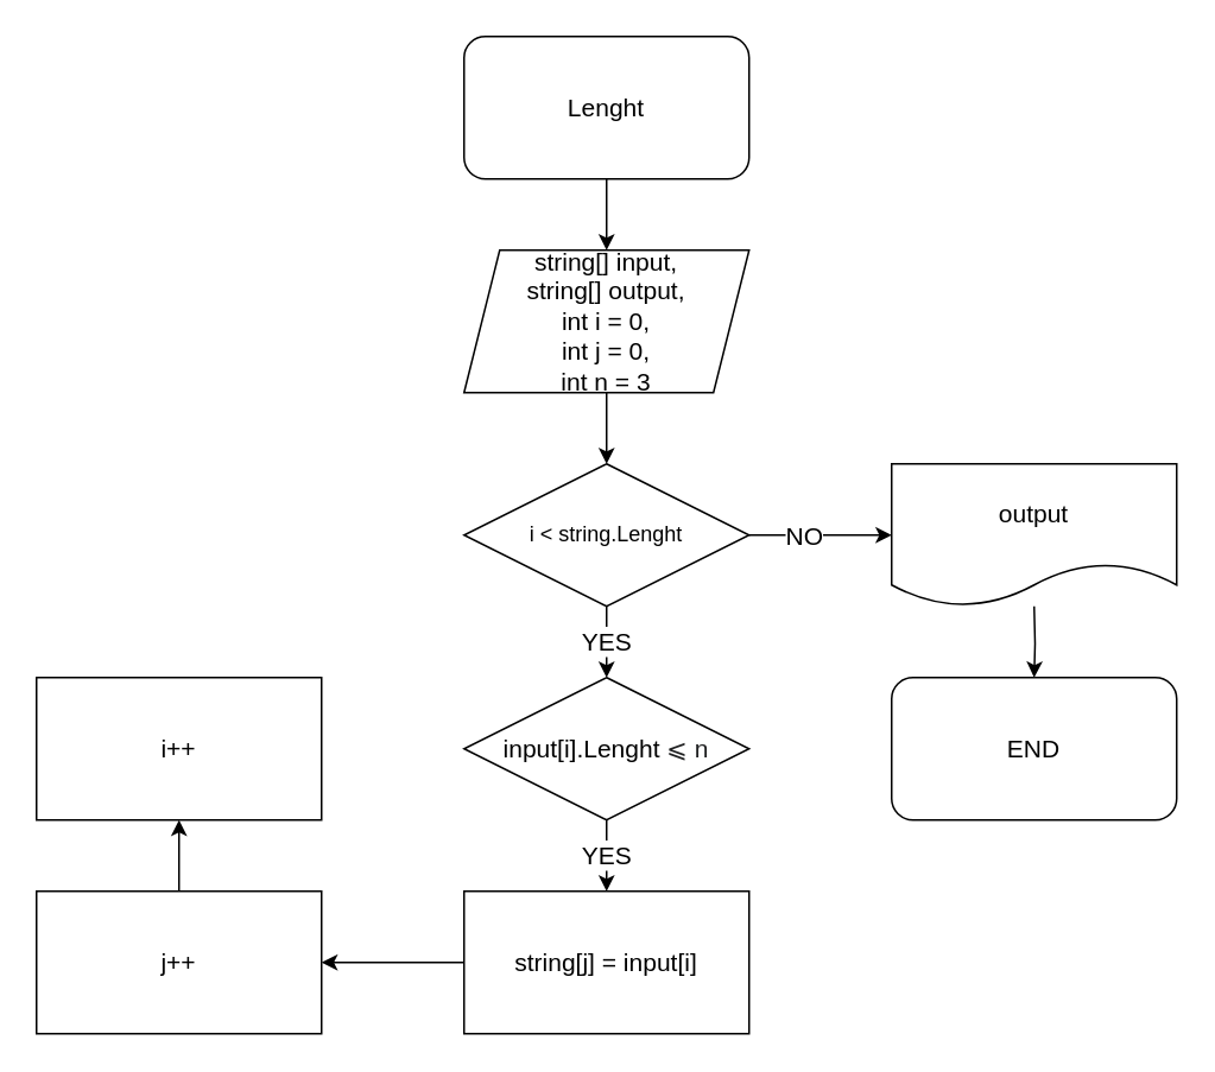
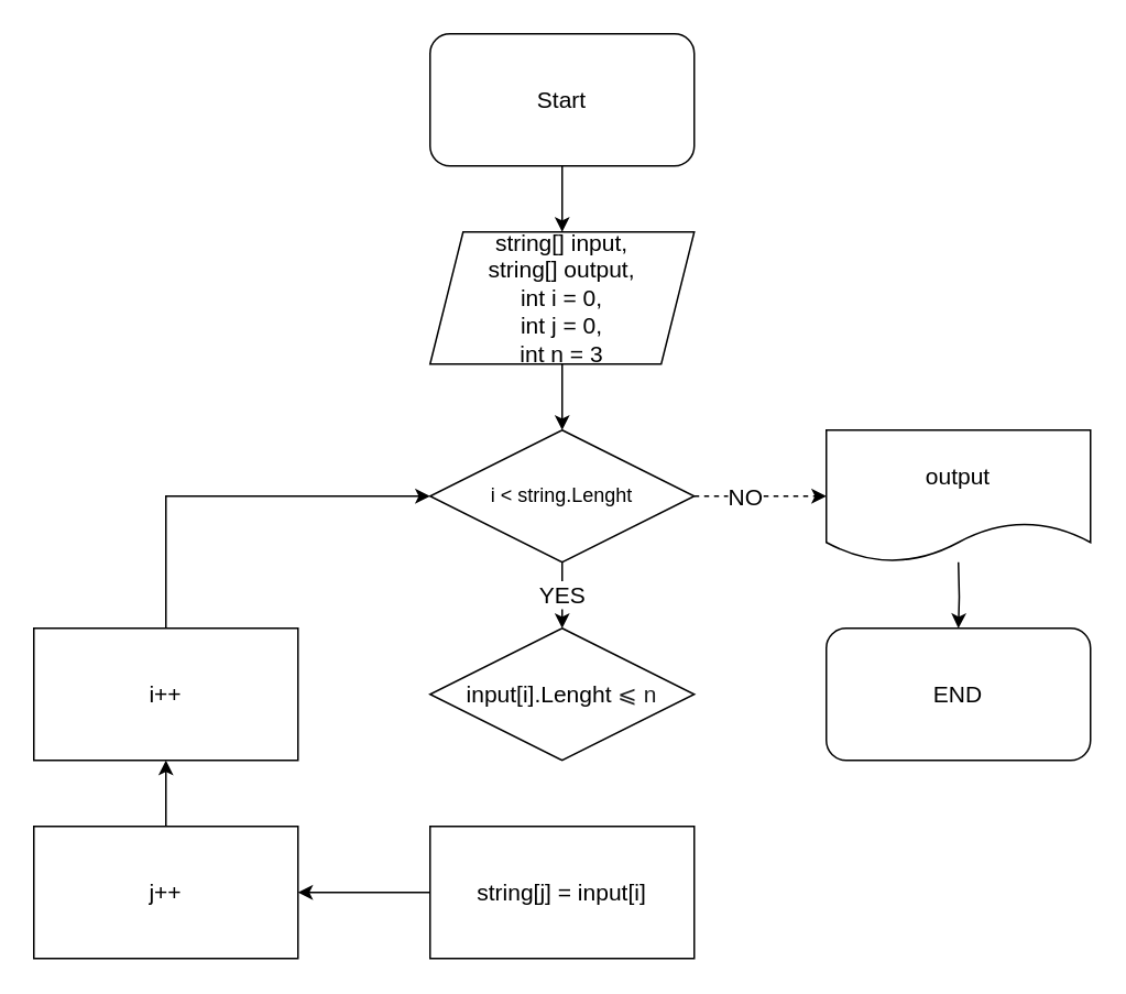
  <mxCell id="0" />
  <mxCell id="1" parent="0" />
  <mxCell id="2" value="" style="edgeStyle=orthogonalEdgeStyle;rounded=0;orthogonalLoop=1;jettySize=auto;html=1;" edge="1" parent="1" source="3" target="5"><mxGeometry relative="1" as="geometry" /></mxCell>
- <mxCell id="3" value="&lt;font style=&quot;font-size: 14px;&quot;&gt;Lenght&lt;/font&gt;" style="rounded=1;whiteSpace=wrap;html=1;" vertex="1" parent="1"><mxGeometry x="260" y="20" width="160" height="80" as="geometry" /></mxCell>
+ <mxCell id="3" value="&lt;font style=&quot;font-size: 14px;&quot;&gt;Start&lt;/font&gt;" style="rounded=1;whiteSpace=wrap;html=1;" vertex="1" parent="1"><mxGeometry x="260" y="20" width="160" height="80" as="geometry" /></mxCell>
  <mxCell id="4" value="" style="edgeStyle=orthogonalEdgeStyle;rounded=0;orthogonalLoop=1;jettySize=auto;html=1;" edge="1" parent="1" source="5" target="9"><mxGeometry relative="1" as="geometry" /></mxCell>
  <mxCell id="5" value="&lt;font style=&quot;font-size: 14px;&quot;&gt;string[] input,&lt;br&gt;string[] output,&lt;br&gt;int i = 0,&lt;br&gt;int j = 0,&lt;br&gt;int n = 3&lt;br&gt;&lt;/font&gt;" style="shape=parallelogram;perimeter=parallelogramPerimeter;whiteSpace=wrap;html=1;fixedSize=1;" vertex="1" parent="1"><mxGeometry x="260" y="140" width="160" height="80" as="geometry" /></mxCell>
  <mxCell id="6" value="YES" style="edgeStyle=orthogonalEdgeStyle;rounded=0;orthogonalLoop=1;jettySize=auto;html=1;fontSize=14;" edge="1" parent="1" source="9" target="11"><mxGeometry relative="1" as="geometry"><Array as="points"><mxPoint x="340" y="360" /><mxPoint x="340" y="360" /></Array></mxGeometry></mxCell>
- <mxCell id="7" value="" style="edgeStyle=orthogonalEdgeStyle;rounded=0;orthogonalLoop=1;jettySize=auto;html=1;fontSize=14;" edge="1" parent="1" source="9" target="20"><mxGeometry relative="1" as="geometry" /></mxCell>
+ <mxCell id="7" value="" style="edgeStyle=orthogonalEdgeStyle;rounded=0;orthogonalLoop=1;jettySize=auto;html=1;fontSize=14;dashed=1;" edge="1" parent="1" source="9" target="20"><mxGeometry relative="1" as="geometry" /></mxCell>
  <mxCell id="8" value="NO" style="edgeLabel;html=1;align=center;verticalAlign=middle;resizable=0;points=[];fontSize=14;" vertex="1" connectable="0" parent="7"><mxGeometry x="-0.25" relative="1" as="geometry"><mxPoint as="offset" /></mxGeometry></mxCell>
  <mxCell id="9" value="i &amp;lt; string.Lenght" style="rhombus;whiteSpace=wrap;html=1;" vertex="1" parent="1"><mxGeometry x="260" y="260" width="160" height="80" as="geometry" /></mxCell>
- <mxCell id="10" value="YES" style="edgeStyle=orthogonalEdgeStyle;rounded=0;orthogonalLoop=1;jettySize=auto;html=1;fontSize=14;" edge="1" parent="1" source="11" target="15"><mxGeometry relative="1" as="geometry"><Array as="points"><mxPoint x="340" y="490" /><mxPoint x="340" y="490" /></Array></mxGeometry></mxCell>
  <mxCell id="11" value="&lt;font style=&quot;font-size: 14px;&quot;&gt;input[i].Lenght&amp;nbsp;&lt;span style=&quot;color: rgb(32, 33, 34); font-family: sans-serif; text-align: left; background-color: rgb(255, 255, 255);&quot;&gt;⩽ n&lt;/span&gt;&lt;/font&gt;" style="rhombus;whiteSpace=wrap;html=1;" vertex="1" parent="1"><mxGeometry x="260" y="380" width="160" height="80" as="geometry" /></mxCell>
  <mxCell id="12" value="" style="edgeStyle=orthogonalEdgeStyle;rounded=0;orthogonalLoop=1;jettySize=auto;html=1;" edge="1" parent="1" target="13"><mxGeometry relative="1" as="geometry"><mxPoint x="580" y="340" as="sourcePoint" /></mxGeometry></mxCell>
  <mxCell id="13" value="&lt;font style=&quot;font-size: 14px;&quot;&gt;END&lt;/font&gt;" style="rounded=1;whiteSpace=wrap;html=1;" vertex="1" parent="1"><mxGeometry x="500" y="380" width="160" height="80" as="geometry" /></mxCell>
  <mxCell id="14" value="" style="edgeStyle=orthogonalEdgeStyle;rounded=0;orthogonalLoop=1;jettySize=auto;html=1;" edge="1" parent="1" source="15" target="17"><mxGeometry relative="1" as="geometry" /></mxCell>
  <mxCell id="15" value="&lt;font style=&quot;font-size: 14px;&quot;&gt;string[j] = input[i]&lt;/font&gt;" style="whiteSpace=wrap;html=1;" vertex="1" parent="1"><mxGeometry x="260" y="500" width="160" height="80" as="geometry" /></mxCell>
  <mxCell id="16" value="" style="edgeStyle=orthogonalEdgeStyle;rounded=0;orthogonalLoop=1;jettySize=auto;html=1;" edge="1" parent="1" source="17" target="19"><mxGeometry relative="1" as="geometry" /></mxCell>
  <mxCell id="17" value="&lt;font style=&quot;font-size: 14px;&quot;&gt;j++&lt;/font&gt;" style="whiteSpace=wrap;html=1;" vertex="1" parent="1"><mxGeometry x="20" y="500" width="160" height="80" as="geometry" /></mxCell>
+ <mxCell id="18" style="edgeStyle=orthogonalEdgeStyle;rounded=0;orthogonalLoop=1;jettySize=auto;html=1;entryX=0;entryY=0.5;entryDx=0;entryDy=0;" edge="1" parent="1" source="19" target="9"><mxGeometry relative="1" as="geometry"><Array as="points"><mxPoint x="100" y="300" /></Array></mxGeometry></mxCell>
  <mxCell id="19" value="&lt;font style=&quot;font-size: 14px;&quot;&gt;i++&lt;/font&gt;" style="whiteSpace=wrap;html=1;" vertex="1" parent="1"><mxGeometry x="20" y="380" width="160" height="80" as="geometry" /></mxCell>
  <mxCell id="20" value="output" style="shape=document;whiteSpace=wrap;html=1;boundedLbl=1;fontSize=14;" vertex="1" parent="1"><mxGeometry x="500" y="260" width="160" height="80" as="geometry" /></mxCell>
